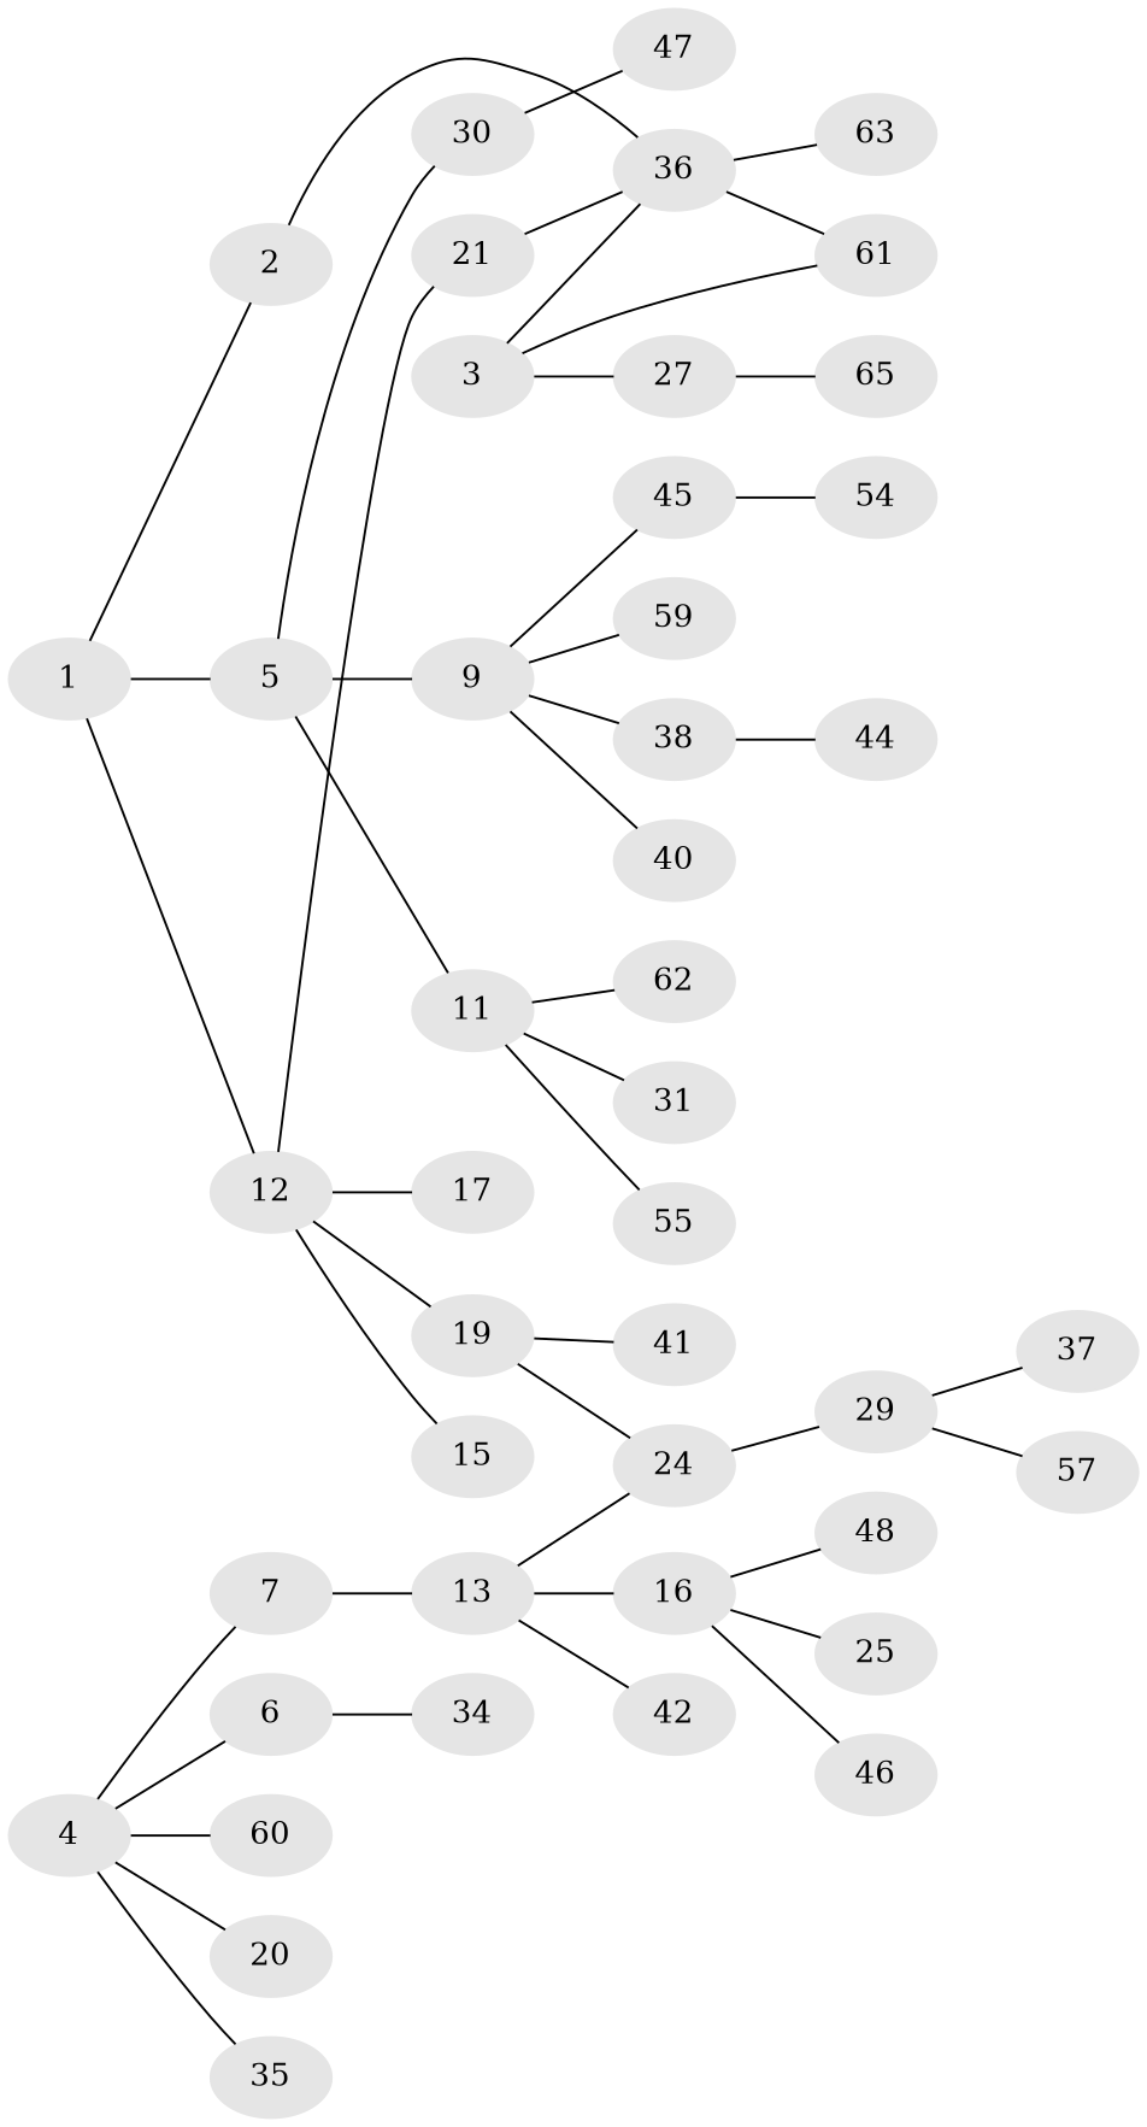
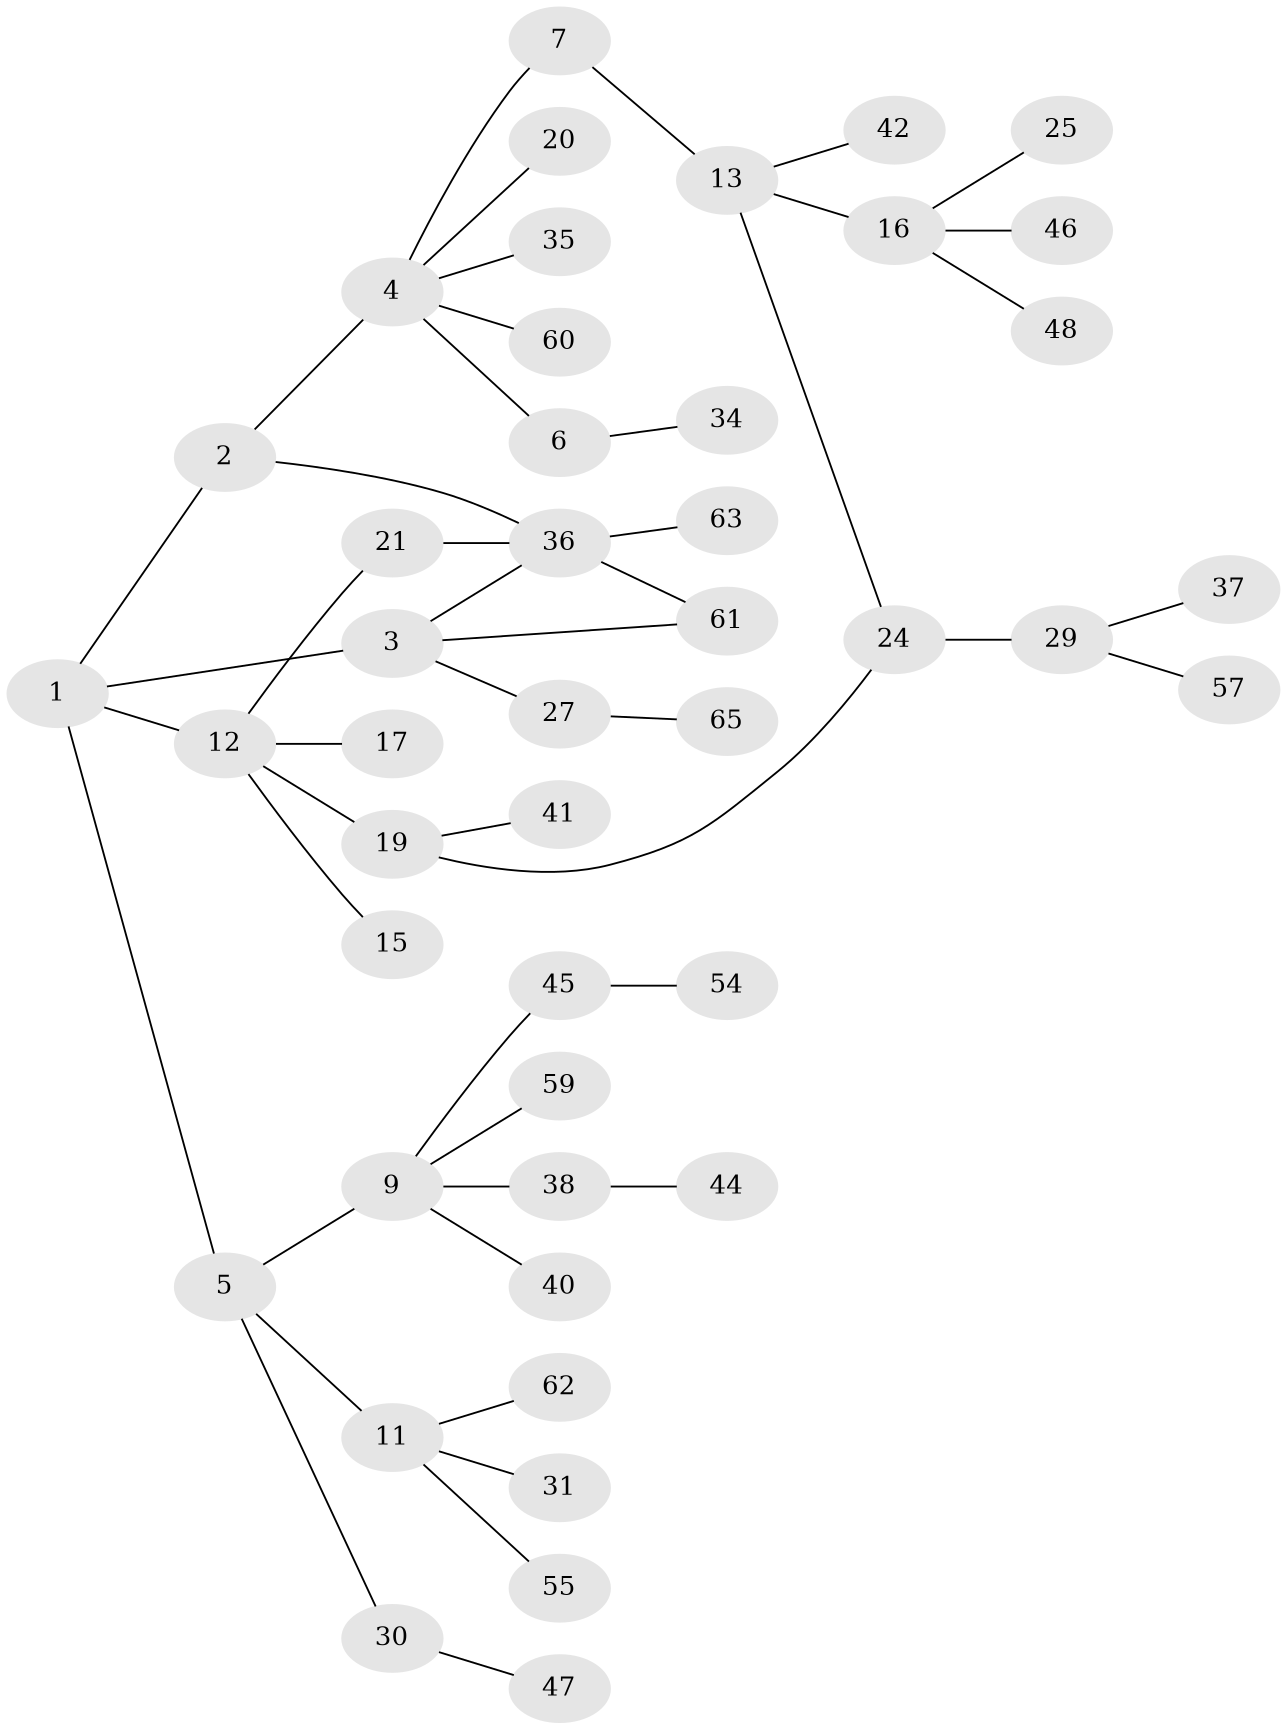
  graph {
    rankdir=LR
    node [color=gray90 style=filled]
    1 [super="+39"]
    2
    3 [super="+8"]
    5 [super="+56"]
    12 [super="+14"]
    4 [super="+23"]
    36 [super="+52"]
    27 [super="+43"]
    61
    9 [super="+10"]
    11 [super="+28"]
    30
    15
    17 [super="+66"]
    19 [super="+22"]
    21
    6 [super="+26"]
    7
    20 [super="+32"]
    35
    60
    63
    65
    34
    13 [super="+58"]
    38
    40
    45 [super="+53"]
    59 [super="+64"]
    31
    55
    62
    47 [super="+49"]
    16 [super="+18"]
    24 [super="+33"]
    42
    44
    54
    41 [super="+50"]
    25
    46
    48
    29 [super="+51"]
    37
    57
    1 -- 2
+   1 -- 3
    1 -- 5
    1 -- 12
+   2 -- 4
    2 -- 36
    3 -- 36
    3 -- 27
    3 -- 61
    5 -- 9
    5 -- 11
    5 -- 30
    12 -- 15
    12 -- 17
    12 -- 19
    12 -- 21
    4 -- 6
    4 -- 7
    4 -- 20
    4 -- 35
    4 -- 60
    36 -- 61
    36 -- 63
    27 -- 65 [weight=2]
    9 -- 38
    9 -- 40
    9 -- 45
    9 -- 59
    11 -- 31
    11 -- 55
    11 -- 62
    30 -- 47
    19 -- 24
    19 -- 41
    21 -- 36
    6 -- 34
    7 -- 13
    13 -- 16
    13 -- 24
    13 -- 42
    38 -- 44
    45 -- 54
    16 -- 25
    16 -- 46
    16 -- 48
    24 -- 29
    29 -- 37
    29 -- 57
  }
